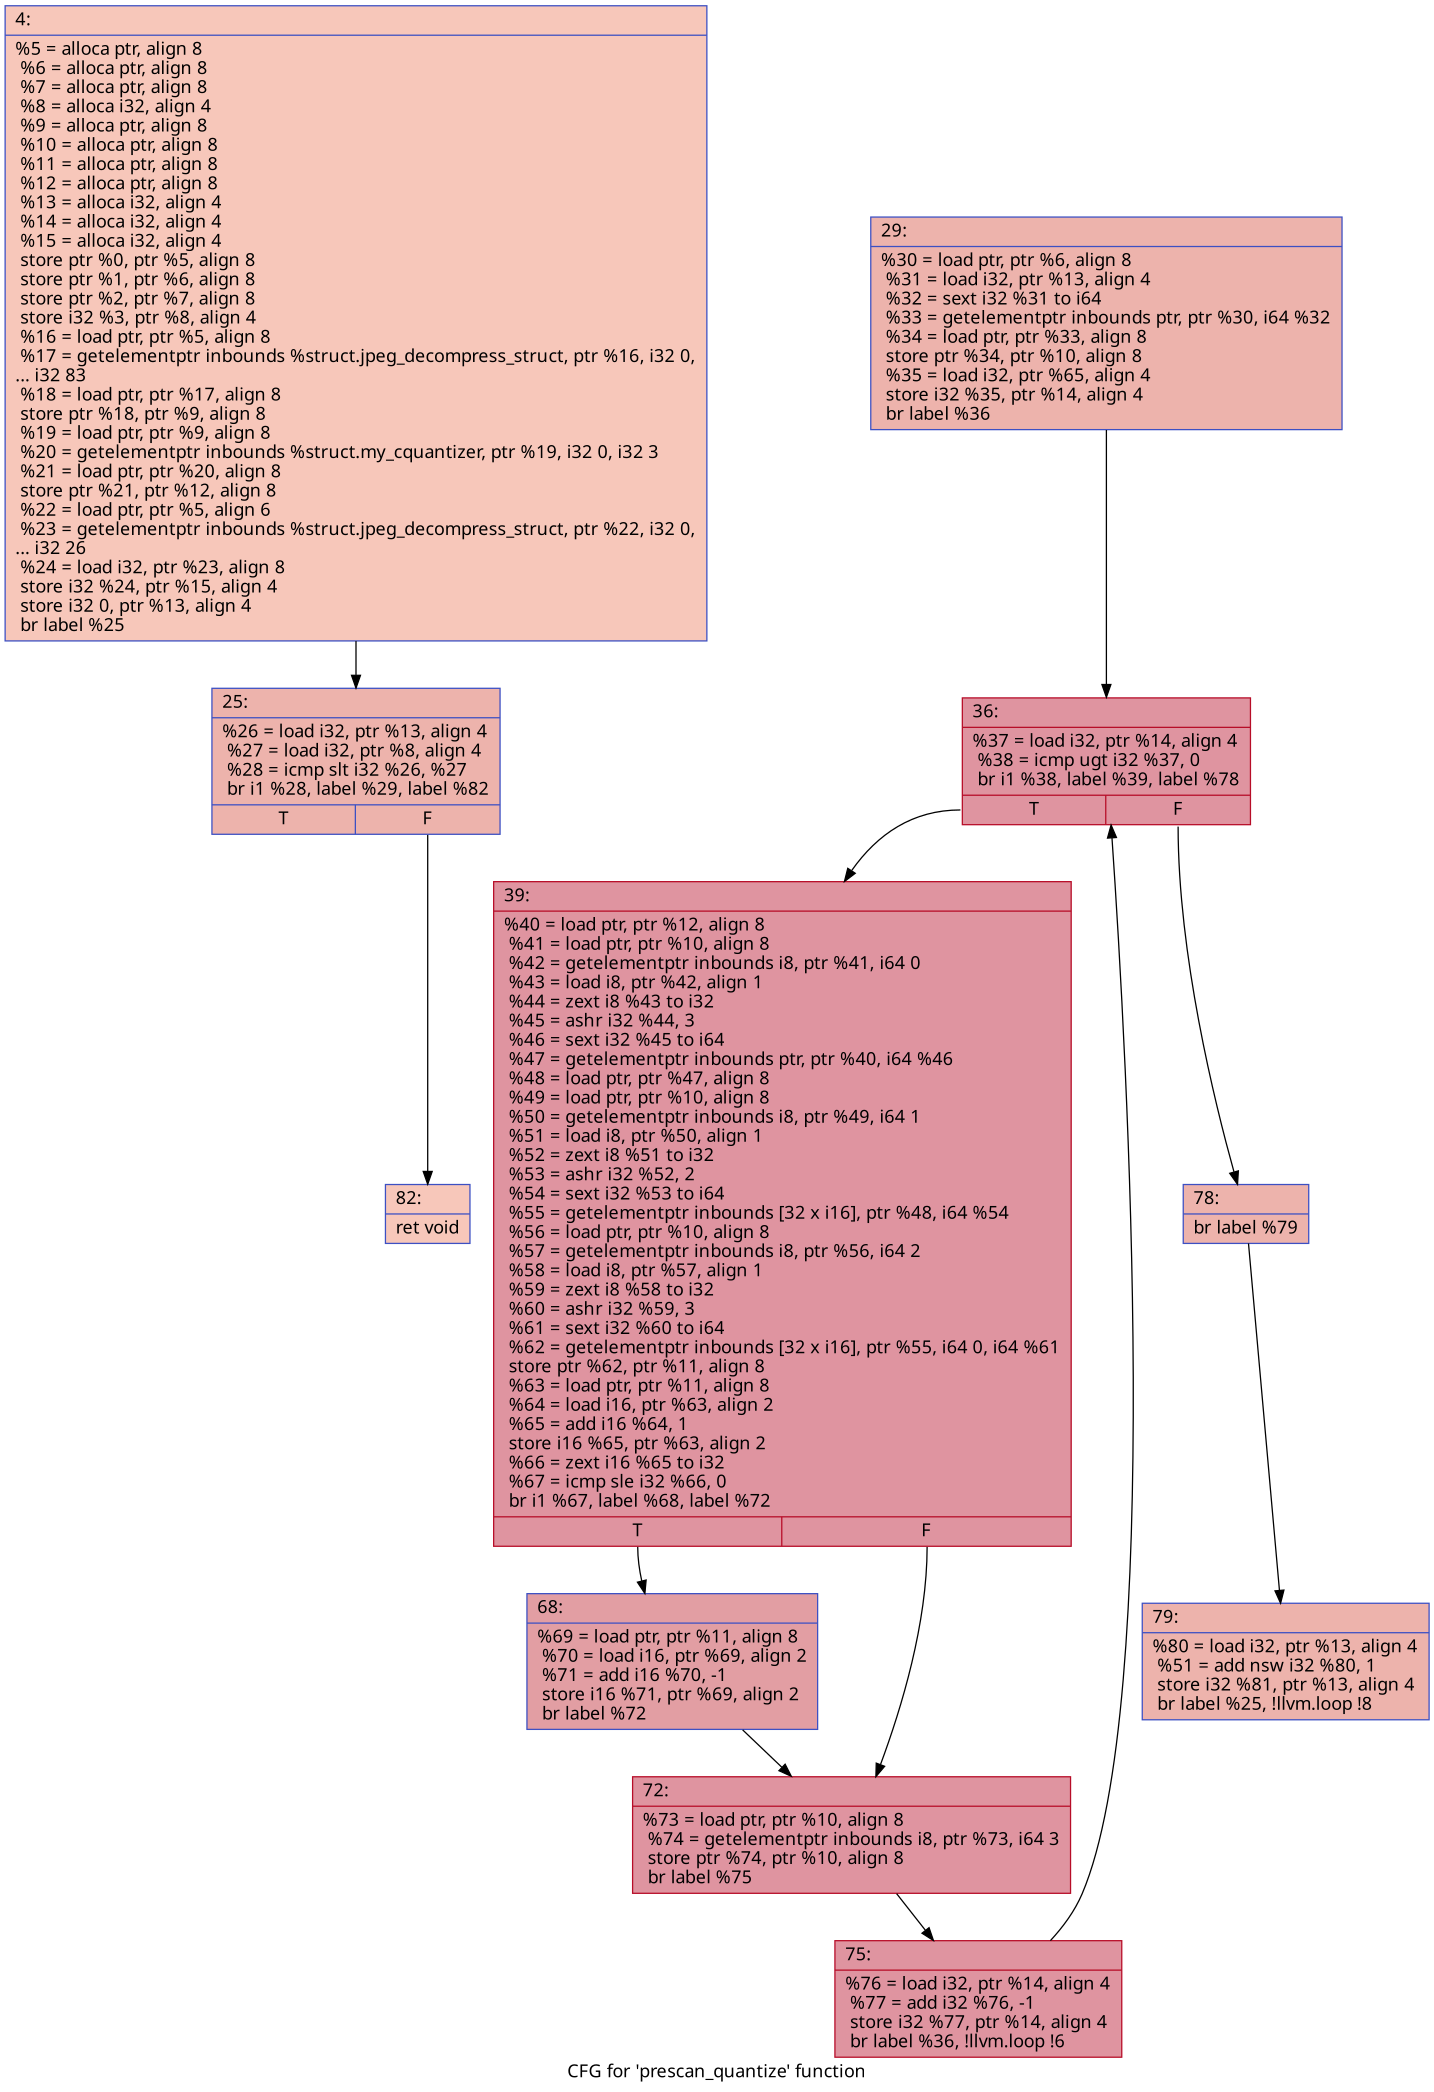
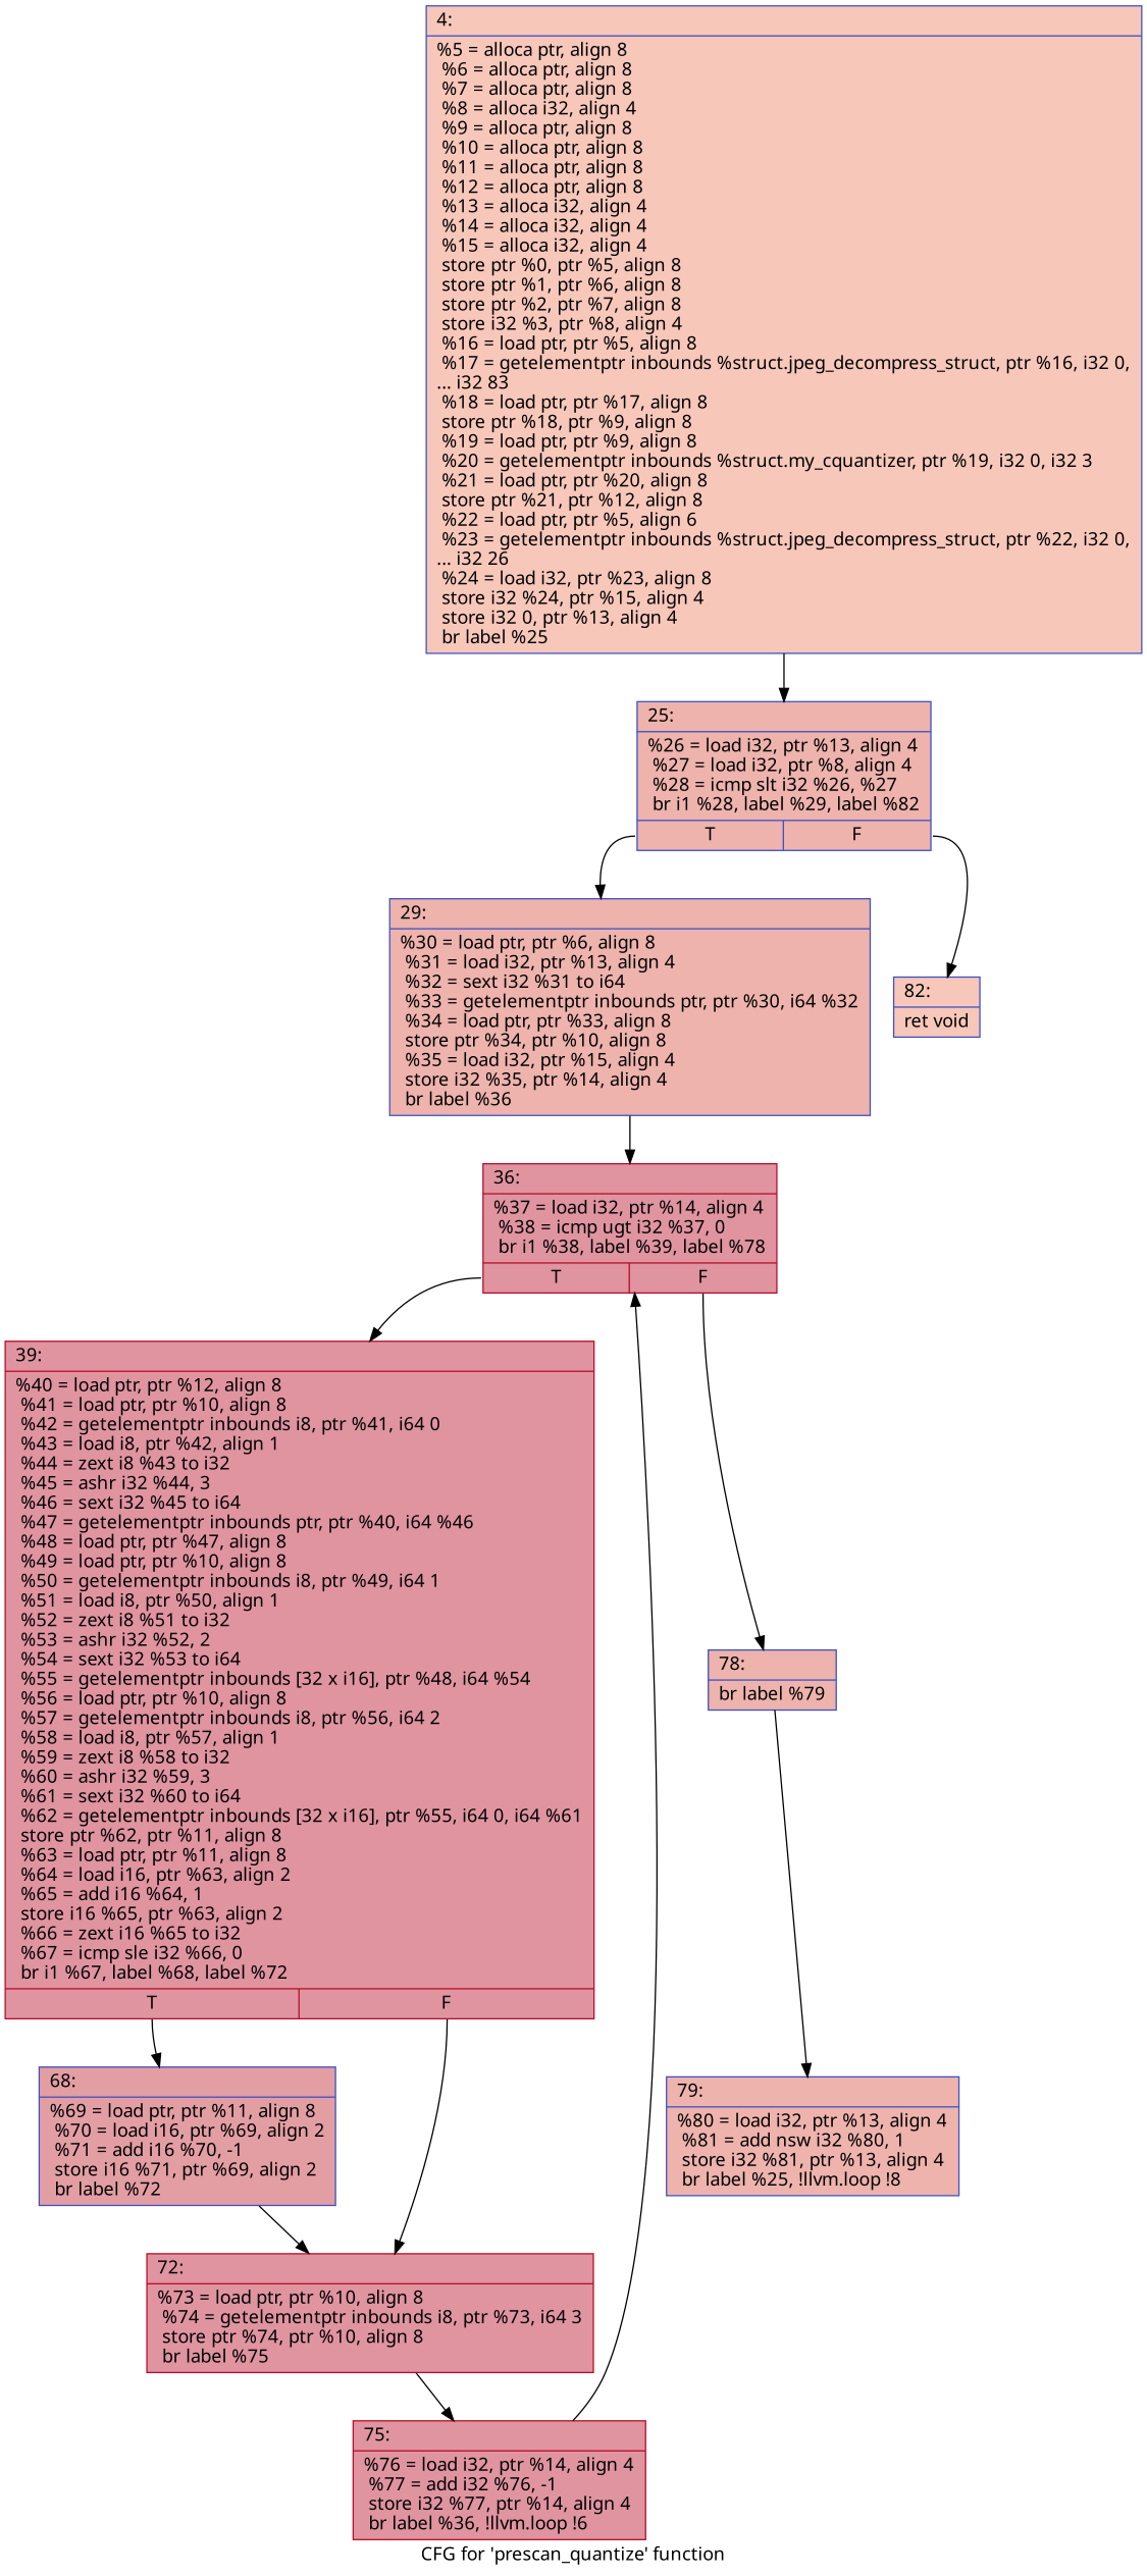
  digraph {
    fontname="Noto Sans"
    label="CFG for 'prescan_quantize' function"
    node [color="#3d50c3ff" fillcolor="#d6524470" fontname="Noto Sans" shape=record style=filled]
    edge [fontname="Noto Sans"]
    n1 [fillcolor="#ec7f6370" label="{4:\l|  %5 = alloca ptr, align 8\l  %6 = alloca ptr, align 8\l  %7 = alloca ptr, align 8\l  %8 = alloca i32, align 4\l  %9 = alloca ptr, align 8\l  %10 = alloca ptr, align 8\l  %11 = alloca ptr, align 8\l  %12 = alloca ptr, align 8\l  %13 = alloca i32, align 4\l  %14 = alloca i32, align 4\l  %15 = alloca i32, align 4\l  store ptr %0, ptr %5, align 8\l  store ptr %1, ptr %6, align 8\l  store ptr %2, ptr %7, align 8\l  store i32 %3, ptr %8, align 4\l  %16 = load ptr, ptr %5, align 8\l  %17 = getelementptr inbounds %struct.jpeg_decompress_struct, ptr %16, i32 0,\l... i32 83\l  %18 = load ptr, ptr %17, align 8\l  store ptr %18, ptr %9, align 8\l  %19 = load ptr, ptr %9, align 8\l  %20 = getelementptr inbounds %struct.my_cquantizer, ptr %19, i32 0, i32 3\l  %21 = load ptr, ptr %20, align 8\l  store ptr %21, ptr %12, align 8\l  %22 = load ptr, ptr %5, align 6\l  %23 = getelementptr inbounds %struct.jpeg_decompress_struct, ptr %22, i32 0,\l... i32 26\l  %24 = load i32, ptr %23, align 8\l  store i32 %24, ptr %15, align 4\l  store i32 0, ptr %13, align 4\l  br label %25\l}"]
    n2 [label="{25:\l|  %26 = load i32, ptr %13, align 4\l  %27 = load i32, ptr %8, align 4\l  %28 = icmp slt i32 %26, %27\l  br i1 %28, label %29, label %82\l|{<s0>T|<s1>F}}"]
-   n3 [label="{29:\l|  %30 = load ptr, ptr %6, align 8\l  %31 = load i32, ptr %13, align 4\l  %32 = sext i32 %31 to i64\l  %33 = getelementptr inbounds ptr, ptr %30, i64 %32\l  %34 = load ptr, ptr %33, align 8\l  store ptr %34, ptr %10, align 8\l  %35 = load i32, ptr %65, align 4\l  store i32 %35, ptr %14, align 4\l  br label %36\l}"]
+   n3 [label="{29:\l|  %30 = load ptr, ptr %6, align 8\l  %31 = load i32, ptr %13, align 4\l  %32 = sext i32 %31 to i64\l  %33 = getelementptr inbounds ptr, ptr %30, i64 %32\l  %34 = load ptr, ptr %33, align 8\l  store ptr %34, ptr %10, align 8\l  %35 = load i32, ptr %15, align 4\l  store i32 %35, ptr %14, align 4\l  br label %36\l}"]
    n4 [fillcolor="#ec7f6370" label="{82:\l|  ret void\l}"]
    n5 [color="#b70d28ff" fillcolor="#b70d2870" label="{36:\l|  %37 = load i32, ptr %14, align 4\l  %38 = icmp ugt i32 %37, 0\l  br i1 %38, label %39, label %78\l|{<s0>T|<s1>F}}"]
    n6 [color="#b70d28ff" fillcolor="#b70d2870" label="{39:\l|  %40 = load ptr, ptr %12, align 8\l  %41 = load ptr, ptr %10, align 8\l  %42 = getelementptr inbounds i8, ptr %41, i64 0\l  %43 = load i8, ptr %42, align 1\l  %44 = zext i8 %43 to i32\l  %45 = ashr i32 %44, 3\l  %46 = sext i32 %45 to i64\l  %47 = getelementptr inbounds ptr, ptr %40, i64 %46\l  %48 = load ptr, ptr %47, align 8\l  %49 = load ptr, ptr %10, align 8\l  %50 = getelementptr inbounds i8, ptr %49, i64 1\l  %51 = load i8, ptr %50, align 1\l  %52 = zext i8 %51 to i32\l  %53 = ashr i32 %52, 2\l  %54 = sext i32 %53 to i64\l  %55 = getelementptr inbounds [32 x i16], ptr %48, i64 %54\l  %56 = load ptr, ptr %10, align 8\l  %57 = getelementptr inbounds i8, ptr %56, i64 2\l  %58 = load i8, ptr %57, align 1\l  %59 = zext i8 %58 to i32\l  %60 = ashr i32 %59, 3\l  %61 = sext i32 %60 to i64\l  %62 = getelementptr inbounds [32 x i16], ptr %55, i64 0, i64 %61\l  store ptr %62, ptr %11, align 8\l  %63 = load ptr, ptr %11, align 8\l  %64 = load i16, ptr %63, align 2\l  %65 = add i16 %64, 1\l  store i16 %65, ptr %63, align 2\l  %66 = zext i16 %65 to i32\l  %67 = icmp sle i32 %66, 0\l  br i1 %67, label %68, label %72\l|{<s0>T|<s1>F}}"]
    n7 [label="{78:\l|  br label %79\l}"]
    n8 [fillcolor="#be242e70" label="{68:\l|  %69 = load ptr, ptr %11, align 8\l  %70 = load i16, ptr %69, align 2\l  %71 = add i16 %70, -1\l  store i16 %71, ptr %69, align 2\l  br label %72\l}"]
    n9 [color="#b70d28ff" fillcolor="#b70d2870" label="{72:\l|  %73 = load ptr, ptr %10, align 8\l  %74 = getelementptr inbounds i8, ptr %73, i64 3\l  store ptr %74, ptr %10, align 8\l  br label %75\l}"]
-   n10 [label="{79:\l|  %80 = load i32, ptr %13, align 4\l  %51 = add nsw i32 %80, 1\l  store i32 %81, ptr %13, align 4\l  br label %25, !llvm.loop !8\l}"]
+   n10 [label="{79:\l|  %80 = load i32, ptr %13, align 4\l  %81 = add nsw i32 %80, 1\l  store i32 %81, ptr %13, align 4\l  br label %25, !llvm.loop !8\l}"]
    n11 [color="#b70d28ff" fillcolor="#b70d2870" label="{75:\l|  %76 = load i32, ptr %14, align 4\l  %77 = add i32 %76, -1\l  store i32 %77, ptr %14, align 4\l  br label %36, !llvm.loop !6\l}"]
    n1 -> n2
+   n2 -> n3 [tailport=s0]
    n2 -> n4 [tailport=s1]
    n3 -> n5
    n5 -> n6 [tailport=s0]
    n5 -> n7 [tailport=s1]
    n6 -> n8 [tailport=s0]
    n6 -> n9 [tailport=s1]
    n7 -> n10
    n8 -> n9
    n9 -> n11
    n11 -> n5
  }
